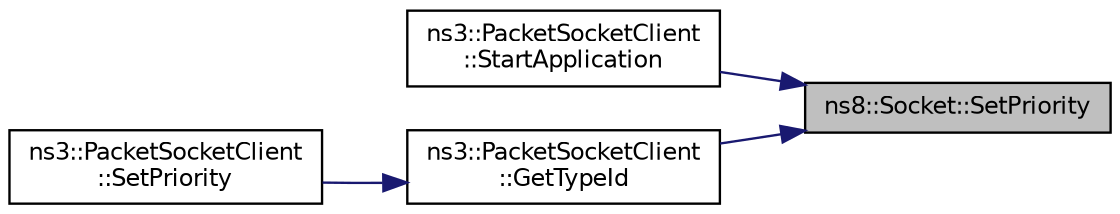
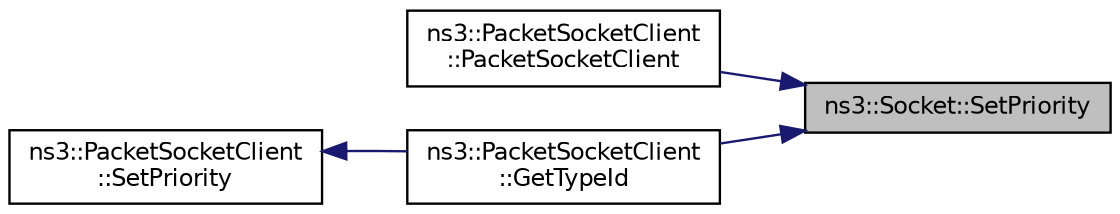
  digraph {
    rankdir=RL
    node [color=black fillcolor=white fontname=Helvetica fontsize=10 shape=record style=filled]
    edge [color=midnightblue dir=back fontname=Helvetica fontsize=10 labelfontname=Helvetica labelfontsize=10 style=solid]
-   n1 [fillcolor=grey75 fontcolor=black height=0.2 label="ns8::Socket::SetPriority" width=0.4]
-   n2 [height=0.2 label="ns3::PacketSocketClient\l::StartApplication" width=0.4]
+   n1 [fillcolor=grey75 fontcolor=black height=0.2 label="ns3::Socket::SetPriority" width=0.4]
+   n2 [height=0.2 label="ns3::PacketSocketClient\l::PacketSocketClient" width=0.4]
    n3 [height=0.2 label="ns3::PacketSocketClient\l::GetTypeId" width=0.4]
    n4 [height=0.2 label="ns3::PacketSocketClient\l::SetPriority" width=0.4]
    n1 -> n2
    n1 -> n3
-   n3 -> n4
+   n4 -> n3
  }
